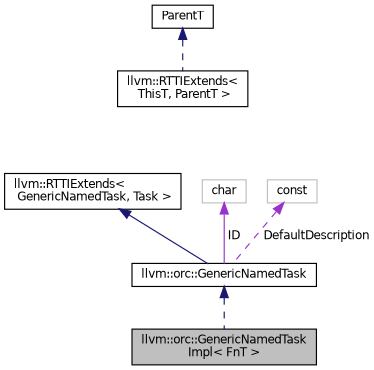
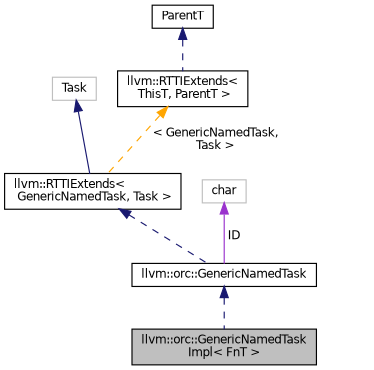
  digraph {
    node [color=black fontname=Helvetica fontsize=10 shape=record]
    edge [color=midnightblue dir=back fontname=Helvetica fontsize=10 labelfontname=Helvetica labelfontsize=10 style=dashed]
    n1 [fillcolor=grey75 fontcolor=black height=0.2 label="llvm::orc::GenericNamedTask\lImpl\< FnT \>" style=filled width=0.4]
    n2 [height=0.2 label="llvm::orc::GenericNamedTask" width=0.4]
    n3 [height=0.2 label="llvm::RTTIExtends\<\l GenericNamedTask, Task \>" width=0.4]
+   n4 [color=grey75 height=0.2 label=Task width=0.4]
    n5 [height=0.2 label="llvm::RTTIExtends\<\l ThisT, ParentT \>" width=0.4]
    n6 [height=0.2 label=ParentT width=0.4]
    n7 [color=grey75 height=0.2 label=char width=0.4]
-   n8 [color=grey75 height=0.2 label=const width=0.4]
    n2 -> n1
-   n3 -> n2 [style=solid]
+   n3 -> n2
+   n4 -> n3 [style=solid]
+   n5 -> n3 [color=orange label=" \< GenericNamedTask,\l Task \>"]
    n6 -> n5
    n7 -> n2 [color=darkorchid3 label=" ID" style=solid]
-   n8 -> n2 [color=darkorchid3 label=" DefaultDescription"]
  }
